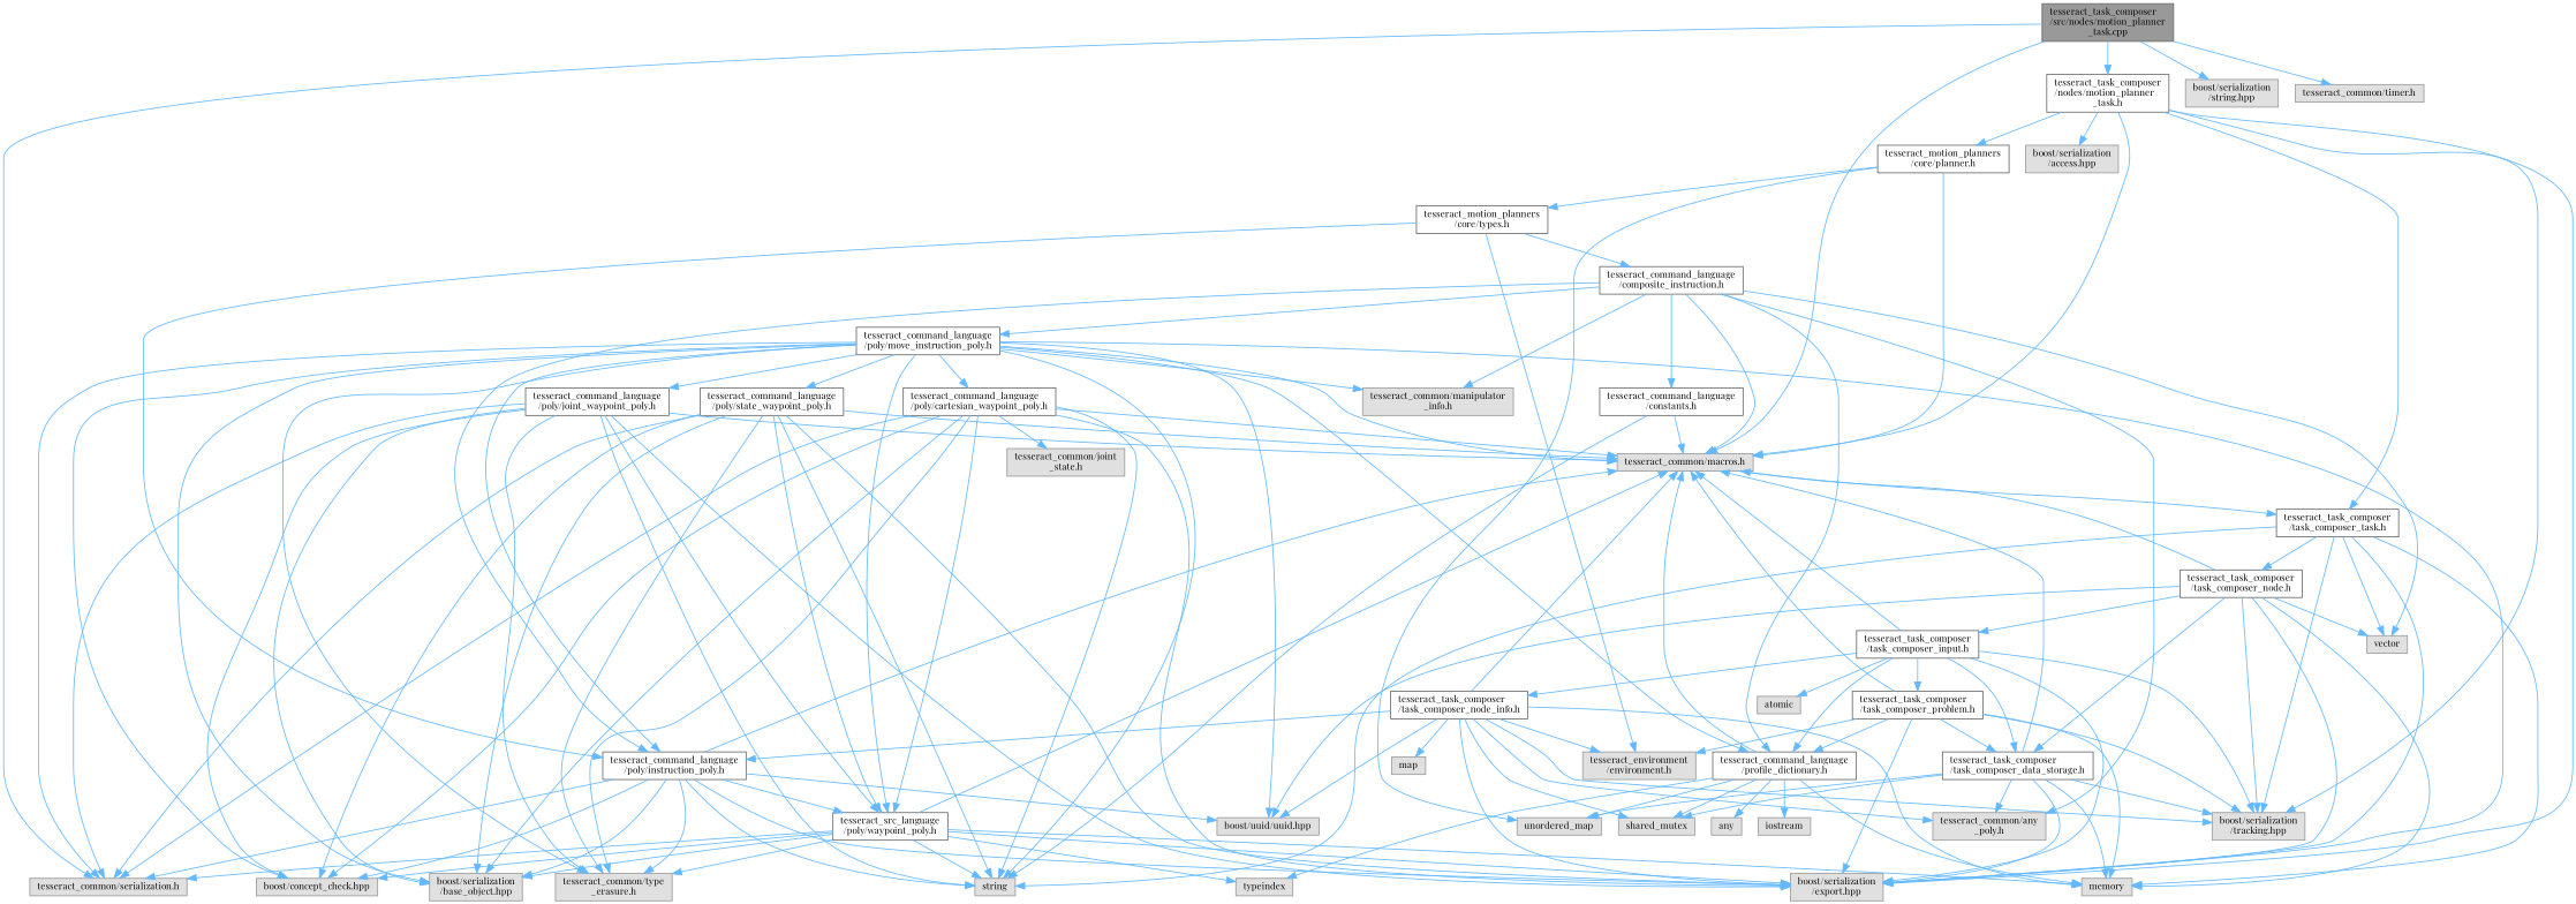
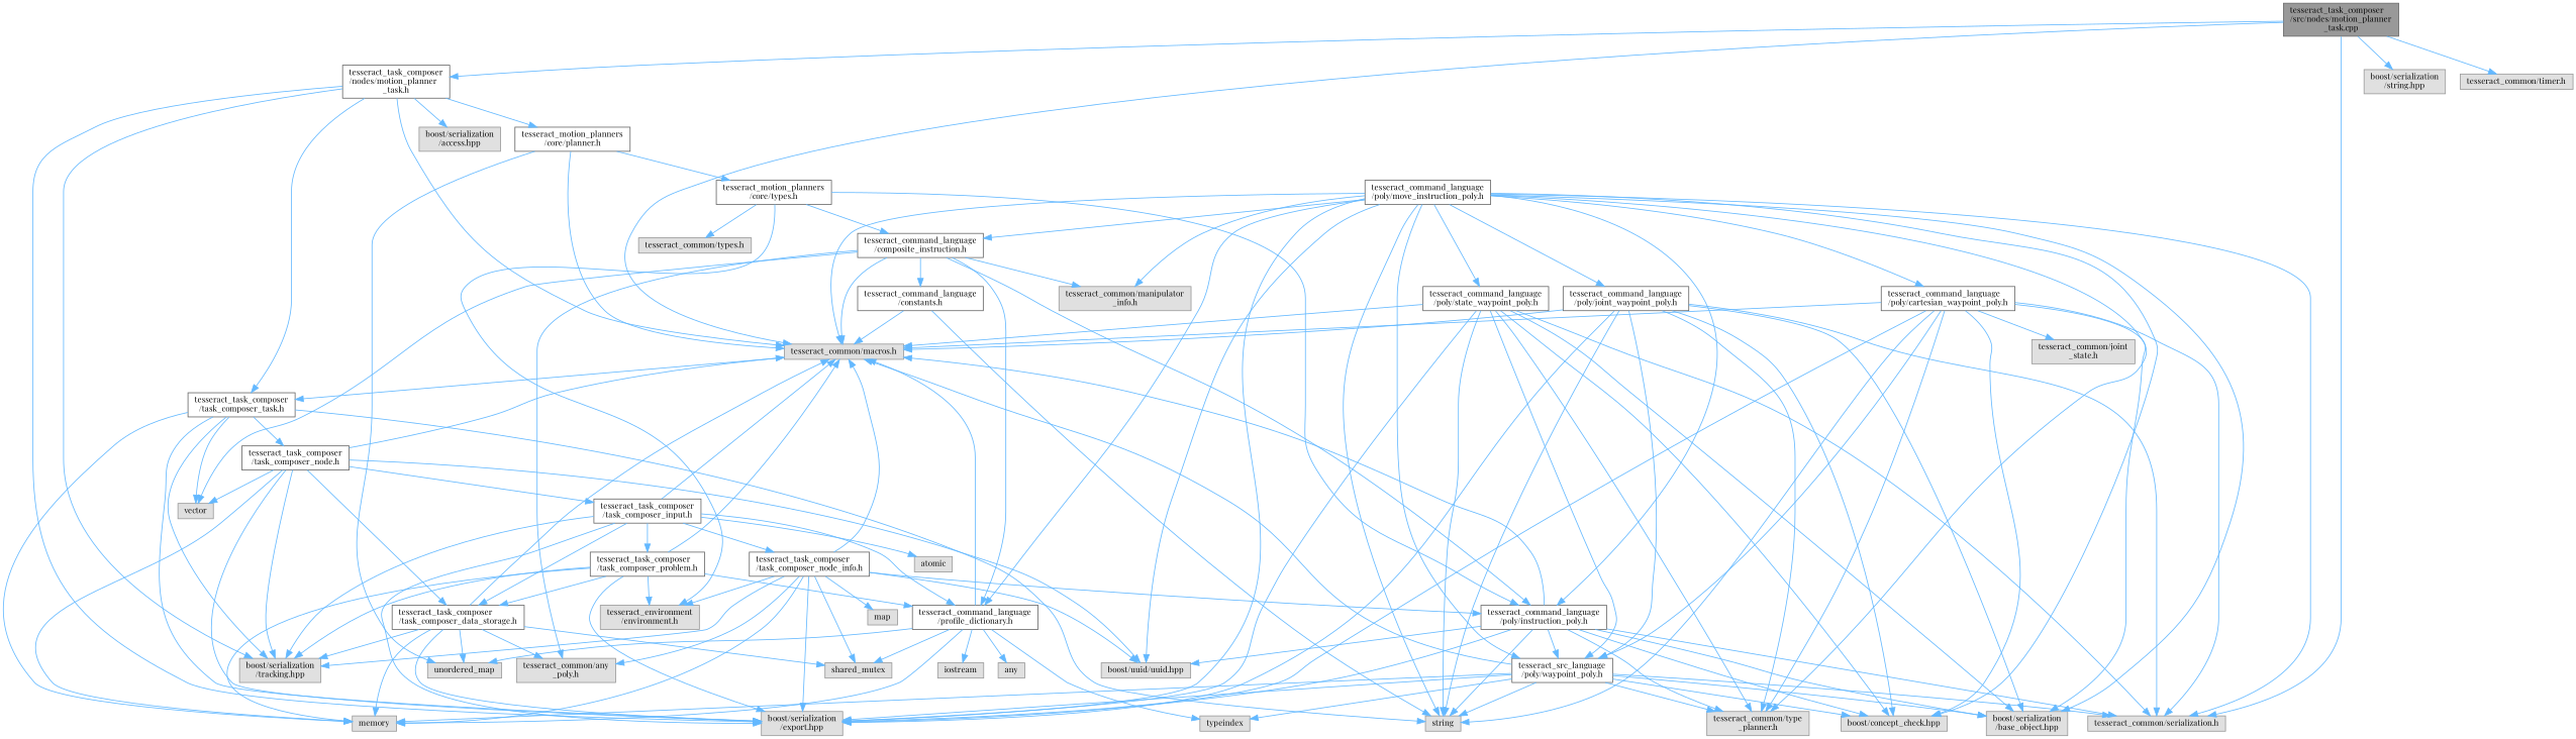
  digraph {
    fontname="Playfair Display"
    node [color=grey60 fillcolor="#E0E0E0" fontname="Playfair Display" fontsize=10 shape=box style=filled]
    edge [color=steelblue1 fontname="Playfair Display" fontsize=10 labelfontname=Helvetica labelfontsize=10 style=solid]
    n1 [color=gray40 fillcolor=grey60 fontcolor=black height=0.2 label="tesseract_task_composer\l/src/nodes/motion_planner\l_task.cpp" width=0.4]
    n2 [height=0.2 label="tesseract_common/macros.h" width=0.4]
    n3 [height=0.2 label="boost/serialization\l/string.hpp" width=0.4]
    n4 [height=0.2 label="tesseract_common/timer.h" width=0.4]
    n5 [color=grey40 fillcolor=white height=0.2 label="tesseract_task_composer\l/nodes/motion_planner\l_task.h" width=0.4]
    n6 [height=0.2 label="tesseract_common/serialization.h" width=0.4]
    n7 [color=grey40 fillcolor=white height=0.2 label="tesseract_task_composer\l/task_composer_task.h" width=0.4]
    n8 [height=0.2 label="boost/serialization\l/access.hpp" width=0.4]
    n9 [height=0.2 label="boost/serialization\l/export.hpp" width=0.4]
    n10 [height=0.2 label="boost/serialization\l/tracking.hpp" width=0.4]
    n11 [color=grey40 fillcolor=white height=0.2 label="tesseract_motion_planners\l/core/planner.h" width=0.4]
    n12 [height=0.2 label=string width=0.4]
    n13 [height=0.2 label=vector width=0.4]
    n14 [height=0.2 label=memory width=0.4]
    n15 [color=grey40 fillcolor=white height=0.2 label="tesseract_task_composer\l/task_composer_node.h" width=0.4]
    n16 [height=0.2 label=unordered_map width=0.4]
    n17 [color=grey40 fillcolor=white height=0.2 label="tesseract_motion_planners\l/core/types.h" width=0.4]
    n18 [height=0.2 label="boost/uuid/uuid.hpp" width=0.4]
    n19 [color=grey40 fillcolor=white height=0.2 label="tesseract_task_composer\l/task_composer_input.h" width=0.4]
    n20 [color=grey40 fillcolor=white height=0.2 label="tesseract_task_composer\l/task_composer_data_storage.h" width=0.4]
    n21 [height=0.2 label=atomic width=0.4]
    n22 [color=grey40 fillcolor=white height=0.2 label="tesseract_command_language\l/profile_dictionary.h" width=0.4]
    n23 [color=grey40 fillcolor=white height=0.2 label="tesseract_task_composer\l/task_composer_node_info.h" width=0.4]
    n24 [color=grey40 fillcolor=white height=0.2 label="tesseract_task_composer\l/task_composer_problem.h" width=0.4]
    n25 [height=0.2 label=shared_mutex width=0.4]
    n26 [height=0.2 label="tesseract_common/any\l_poly.h" width=0.4]
    n27 [height=0.2 label=any width=0.4]
    n28 [height=0.2 label=iostream width=0.4]
    n29 [height=0.2 label=typeindex width=0.4]
    n30 [height=0.2 label=map width=0.4]
    n31 [height=0.2 label="tesseract_environment\l/environment.h" width=0.4]
    n32 [color=grey40 fillcolor=white height=0.2 label="tesseract_command_language\l/poly/instruction_poly.h" width=0.4]
    n33 [height=0.2 label="boost/serialization\l/base_object.hpp" width=0.4]
    n34 [height=0.2 label="boost/concept_check.hpp" width=0.4]
    n35 [color=grey40 fillcolor=white height=0.2 label="tesseract_src_language\l/poly/waypoint_poly.h" width=0.4]
-   n36 [height=0.2 label="tesseract_common/type\l_erasure.h" width=0.4]
+   n36 [height=0.2 label="tesseract_common/type\l_planner.h" width=0.4]
+   n37 [height=0.2 label="tesseract_common/types.h" width=0.4]
    n38 [color=grey40 fillcolor=white height=0.2 label="tesseract_command_language\l/composite_instruction.h" width=0.4]
    n39 [color=grey40 fillcolor=white height=0.2 label="tesseract_command_language\l/poly/move_instruction_poly.h" width=0.4]
    n40 [height=0.2 label="tesseract_common/manipulator\l_info.h" width=0.4]
    n41 [color=grey40 fillcolor=white height=0.2 label="tesseract_command_language\l/constants.h" width=0.4]
    n42 [color=grey40 fillcolor=white height=0.2 label="tesseract_command_language\l/poly/cartesian_waypoint_poly.h" width=0.4]
    n43 [color=grey40 fillcolor=white height=0.2 label="tesseract_command_language\l/poly/joint_waypoint_poly.h" width=0.4]
    n44 [color=grey40 fillcolor=white height=0.2 label="tesseract_command_language\l/poly/state_waypoint_poly.h" width=0.4]
    n45 [height=0.2 label="tesseract_common/joint\l_state.h" width=0.4]
    n1 -> n2
    n1 -> n3
    n1 -> n4
    n1 -> n5
    n1 -> n6
    n2 -> n7
    n5 -> n2
    n5 -> n7
    n5 -> n8
    n5 -> n9
    n5 -> n10
    n5 -> n11
    n7 -> n9
    n7 -> n10
    n7 -> n12
    n7 -> n13
    n7 -> n14
    n7 -> n15
    n11 -> n2
    n11 -> n16
    n11 -> n17
    n15 -> n2
    n15 -> n9
    n15 -> n10
    n15 -> n13
    n15 -> n14
    n15 -> n18
    n15 -> n19
    n15 -> n20
    n17 -> n31
    n17 -> n32
+   n17 -> n37
    n17 -> n38
    n19 -> n2
    n19 -> n9
    n19 -> n10
    n19 -> n20
    n19 -> n21
    n19 -> n22
    n19 -> n23
    n19 -> n24
    n20 -> n2
    n20 -> n9
    n20 -> n10
    n20 -> n14
    n20 -> n16
    n20 -> n25
    n20 -> n26
    n22 -> n2
    n22 -> n14
    n22 -> n16
    n22 -> n25
    n22 -> n27
    n22 -> n28
    n22 -> n29
    n23 -> n2
    n23 -> n9
    n23 -> n10
    n23 -> n14
    n23 -> n18
    n23 -> n25
    n23 -> n26
    n23 -> n30
    n23 -> n31
    n23 -> n32
    n24 -> n2
    n24 -> n9
    n24 -> n10
    n24 -> n14
    n24 -> n20
    n24 -> n22
    n24 -> n31
    n32 -> n2
    n32 -> n6
    n32 -> n9
    n32 -> n12
    n32 -> n18
    n32 -> n33
    n32 -> n34
    n32 -> n35
    n32 -> n36
    n35 -> n2
    n35 -> n6
    n35 -> n9
    n35 -> n12
    n35 -> n14
    n35 -> n29
    n35 -> n33
    n35 -> n34
    n35 -> n36
    n38 -> n2
    n38 -> n13
    n38 -> n22
    n38 -> n26
    n38 -> n32
-   n38 -> n39
+   n39 -> n38
    n38 -> n40
    n38 -> n41
    n39 -> n2
    n39 -> n6
    n39 -> n9
    n39 -> n12
    n39 -> n18
    n39 -> n22
    n39 -> n32
    n39 -> n33
    n39 -> n34
    n39 -> n35
    n39 -> n36
    n39 -> n40
    n39 -> n42
    n39 -> n43
    n39 -> n44
    n41 -> n2
    n41 -> n12
    n42 -> n2
    n42 -> n6
    n42 -> n9
    n42 -> n12
    n42 -> n33
    n42 -> n34
    n42 -> n35
    n42 -> n36
    n42 -> n45
    n43 -> n2
    n43 -> n6
    n43 -> n9
    n43 -> n12
    n43 -> n33
    n43 -> n34
    n43 -> n35
    n43 -> n36
    n44 -> n2
    n44 -> n6
    n44 -> n9
    n44 -> n12
    n44 -> n33
    n44 -> n34
    n44 -> n35
    n44 -> n36
  }
